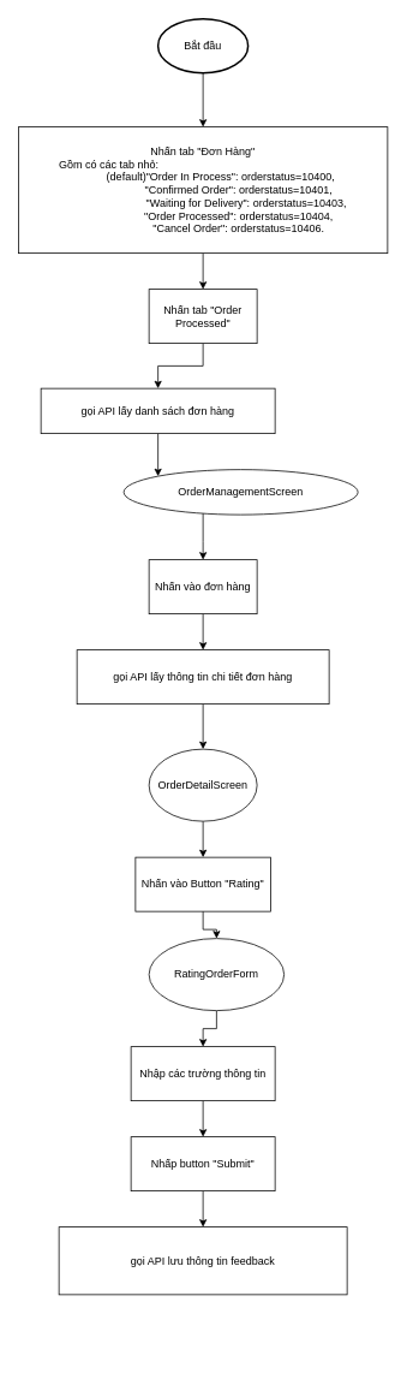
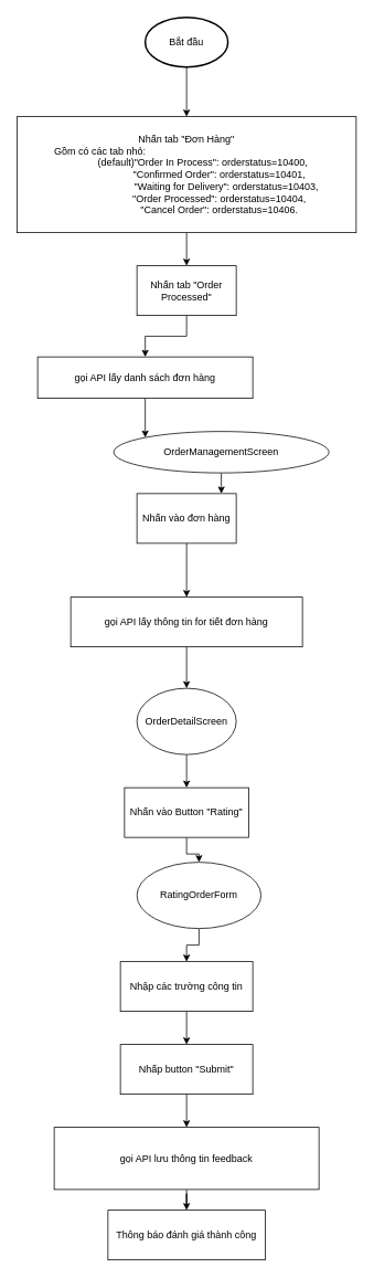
  <mxCell id="0" />
  <mxCell id="1" parent="0" />
  <mxCell id="2" style="edgeStyle=orthogonalEdgeStyle;rounded=0;orthogonalLoop=1;jettySize=auto;html=1;" parent="1" source="3" target="7" edge="1"><mxGeometry relative="1" as="geometry"><mxPoint x="125" y="320" as="sourcePoint" /></mxGeometry></mxCell>
  <mxCell id="3" value="&lt;div&gt;&lt;span&gt;Nhấn tab &quot;Đơn Hàng&quot;&lt;/span&gt;&lt;/div&gt;&lt;div style=&quot;text-align: left&quot;&gt;&lt;span&gt;Gồm có các tab nhỏ:&amp;nbsp;&lt;/span&gt;&lt;/div&gt;&lt;blockquote style=&quot;margin: 0 0 0 40px ; border: none ; padding: 0px&quot;&gt;&lt;div style=&quot;text-align: center&quot;&gt;(default)&quot;Order In Process&quot;: orderstatus=10400,&lt;/div&gt;&lt;/blockquote&gt;&lt;blockquote style=&quot;margin: 0 0 0 40px ; border: none ; padding: 0px&quot;&gt;&lt;blockquote style=&quot;margin: 0 0 0 40px ; border: none ; padding: 0px&quot;&gt;&lt;span&gt;&quot;Confirmed Order&quot;:&amp;nbsp;&lt;/span&gt;&lt;span&gt;orderstatus=10401,&lt;/span&gt;&lt;/blockquote&gt;&lt;/blockquote&gt;&lt;blockquote style=&quot;margin: 0 0 0 40px ; border: none ; padding: 0px&quot;&gt;&lt;blockquote style=&quot;margin: 0 0 0 40px ; border: none ; padding: 0px&quot;&gt;&lt;span&gt;&amp;nbsp; &amp;nbsp; &amp;nbsp;&quot;Waiting for Delivery&quot;:&amp;nbsp;&lt;/span&gt;&lt;span&gt;orderstatus=10403,&lt;/span&gt;&lt;/blockquote&gt;&lt;/blockquote&gt;&lt;blockquote style=&quot;margin: 0 0 0 40px ; border: none ; padding: 0px&quot;&gt;&lt;blockquote style=&quot;margin: 0 0 0 40px ; border: none ; padding: 0px&quot;&gt;&lt;span&gt;&quot;&lt;/span&gt;Order Processed&lt;span&gt;&quot;:&amp;nbsp;&lt;/span&gt;&lt;span&gt;orderstatus=10404,&lt;/span&gt;&lt;br&gt;&lt;/blockquote&gt;&lt;blockquote style=&quot;margin: 0 0 0 40px ; border: none ; padding: 0px&quot;&gt;&lt;span&gt;&quot;&lt;/span&gt;Cancel Order&lt;span&gt;&quot;:&amp;nbsp;&lt;/span&gt;&lt;span&gt;orderstatus=10406.&lt;/span&gt;&lt;br&gt;&lt;/blockquote&gt;&lt;/blockquote&gt;" style="rounded=0;whiteSpace=wrap;html=1;fontSize=12;glass=0;strokeWidth=1;shadow=0;" parent="1" vertex="1"><mxGeometry x="20" y="140" width="410" height="140" as="geometry" /></mxCell>
  <mxCell id="4" style="edgeStyle=orthogonalEdgeStyle;rounded=0;orthogonalLoop=1;jettySize=auto;html=1;entryX=0.5;entryY=0;entryDx=0;entryDy=0;" parent="1" source="5" target="3" edge="1"><mxGeometry relative="1" as="geometry" /></mxCell>
  <mxCell id="5" value="Bắt đầu" style="strokeWidth=2;html=1;shape=mxgraph.flowchart.start_1;whiteSpace=wrap;" parent="1" vertex="1"><mxGeometry x="175" y="20" width="100" height="60" as="geometry" /></mxCell>
  <mxCell id="6" value="" style="edgeStyle=orthogonalEdgeStyle;rounded=0;orthogonalLoop=1;jettySize=auto;html=1;" parent="1" source="7" target="14" edge="1"><mxGeometry relative="1" as="geometry" /></mxCell>
  <mxCell id="7" value="Nhấn tab &quot;Order Processed&quot;" style="rounded=0;whiteSpace=wrap;html=1;" parent="1" vertex="1"><mxGeometry x="165" y="320" width="120" height="60" as="geometry" /></mxCell>
  <mxCell id="8" style="edgeStyle=orthogonalEdgeStyle;rounded=0;orthogonalLoop=1;jettySize=auto;html=1;" parent="1" source="17" target="12" edge="1"><mxGeometry relative="1" as="geometry"><mxPoint x="225" y="590" as="sourcePoint" /><Array as="points"><mxPoint x="225" y="600" /><mxPoint x="225" y="600" /></Array></mxGeometry></mxCell>
  <mxCell id="9" value="" style="edgeStyle=orthogonalEdgeStyle;rounded=0;orthogonalLoop=1;jettySize=auto;html=1;" parent="1" source="10" target="19" edge="1"><mxGeometry relative="1" as="geometry" /></mxCell>
  <mxCell id="10" value="OrderDetailScreen" style="ellipse;whiteSpace=wrap;html=1;rounded=0;" parent="1" vertex="1"><mxGeometry x="165" y="830" width="120" height="80" as="geometry" /></mxCell>
  <mxCell id="11" value="" style="edgeStyle=orthogonalEdgeStyle;rounded=0;orthogonalLoop=1;jettySize=auto;html=1;" parent="1" source="12" target="16" edge="1"><mxGeometry relative="1" as="geometry" /></mxCell>
- <mxCell id="12" value="Nhấn vào đơn hàng" style="rounded=0;whiteSpace=wrap;html=1;" parent="1" vertex="1"><mxGeometry x="165" y="620" width="120" height="60" as="geometry" /></mxCell>
+ <mxCell id="12" value="Nhấn vào đơn hàng" style="rounded=0;whiteSpace=wrap;html=1;" parent="1" vertex="1"><mxGeometry x="165" y="595" width="120" height="60" as="geometry" /></mxCell>
  <mxCell id="13" value="" style="edgeStyle=orthogonalEdgeStyle;rounded=0;orthogonalLoop=1;jettySize=auto;html=1;" parent="1" source="14" target="17" edge="1"><mxGeometry relative="1" as="geometry"><mxPoint x="225" y="530" as="targetPoint" /><Array as="points"><mxPoint x="225" y="560" /></Array></mxGeometry></mxCell>
  <mxCell id="14" value="gọi API lấy danh sách đơn hàng" style="rounded=0;whiteSpace=wrap;html=1;" parent="1" vertex="1"><mxGeometry x="45" y="430" width="260" height="50" as="geometry" /></mxCell>
  <mxCell id="15" value="" style="edgeStyle=orthogonalEdgeStyle;rounded=0;orthogonalLoop=1;jettySize=auto;html=1;" parent="1" source="16" target="10" edge="1"><mxGeometry relative="1" as="geometry" /></mxCell>
- <mxCell id="16" value="gọi API lấy thông tin chi tiết đơn hàng" style="rounded=0;whiteSpace=wrap;html=1;" parent="1" vertex="1"><mxGeometry x="85" y="720" width="280" height="60" as="geometry" /></mxCell>
+ <mxCell id="16" value="gọi API lấy thông tin for tiết đơn hàng" style="rounded=0;whiteSpace=wrap;html=1;" parent="1" vertex="1"><mxGeometry x="85" y="720" width="280" height="60" as="geometry" /></mxCell>
  <mxCell id="17" value="OrderManagementScreen" style="ellipse;whiteSpace=wrap;html=1;rounded=0;" parent="1" vertex="1"><mxGeometry x="137" y="520" width="260" height="50" as="geometry" /></mxCell>
  <mxCell id="18" value="" style="edgeStyle=orthogonalEdgeStyle;rounded=0;orthogonalLoop=1;jettySize=auto;html=1;" parent="1" source="19" target="21" edge="1"><mxGeometry relative="1" as="geometry" /></mxCell>
  <mxCell id="19" value="Nhấn vào Button &quot;Rating&quot;" style="rounded=0;whiteSpace=wrap;html=1;" parent="1" vertex="1"><mxGeometry x="150" y="950" width="150" height="60" as="geometry" /></mxCell>
  <mxCell id="20" value="" style="edgeStyle=orthogonalEdgeStyle;rounded=0;orthogonalLoop=1;jettySize=auto;html=1;" parent="1" source="21" target="23" edge="1"><mxGeometry relative="1" as="geometry" /></mxCell>
  <mxCell id="21" value="RatingOrderForm" style="ellipse;whiteSpace=wrap;html=1;rounded=0;" parent="1" vertex="1"><mxGeometry x="165" y="1040" width="150" height="80" as="geometry" /></mxCell>
  <mxCell id="22" value="" style="edgeStyle=orthogonalEdgeStyle;rounded=0;orthogonalLoop=1;jettySize=auto;html=1;" parent="1" source="23" target="25" edge="1"><mxGeometry relative="1" as="geometry" /></mxCell>
- <mxCell id="23" value="Nhập các trường thông tin" style="rounded=0;whiteSpace=wrap;html=1;" parent="1" vertex="1"><mxGeometry x="145" y="1160" width="160" height="60" as="geometry" /></mxCell>
+ <mxCell id="23" value="Nhập các trường công tin" style="rounded=0;whiteSpace=wrap;html=1;" parent="1" vertex="1"><mxGeometry x="145" y="1160" width="160" height="60" as="geometry" /></mxCell>
  <mxCell id="24" value="" style="edgeStyle=orthogonalEdgeStyle;rounded=0;orthogonalLoop=1;jettySize=auto;html=1;" parent="1" source="25" target="27" edge="1"><mxGeometry relative="1" as="geometry" /></mxCell>
  <mxCell id="25" value="Nhấp button &quot;Submit&quot;" style="rounded=0;whiteSpace=wrap;html=1;" parent="1" vertex="1"><mxGeometry x="145" y="1260" width="160" height="60" as="geometry" /></mxCell>
+ <mxCell id="26" value="" style="edgeStyle=orthogonalEdgeStyle;rounded=0;orthogonalLoop=1;jettySize=auto;html=1;" parent="1" source="27" target="28" edge="1"><mxGeometry relative="1" as="geometry"><mxPoint x="225" y="1460" as="targetPoint" /></mxGeometry></mxCell>
  <mxCell id="27" value="&lt;span&gt;gọi API lưu thông tin feedback&lt;/span&gt;" style="rounded=0;whiteSpace=wrap;html=1;" parent="1" vertex="1"><mxGeometry x="65" y="1360" width="320" height="75" as="geometry" /></mxCell>
+ <mxCell id="28" value="Thông báo đánh giá thành công" style="rounded=0;whiteSpace=wrap;html=1;" parent="1" vertex="1"><mxGeometry x="130" y="1460" width="190" height="60" as="geometry" /></mxCell>
